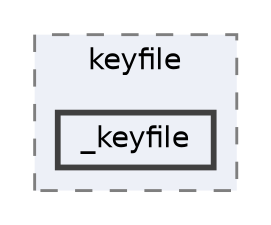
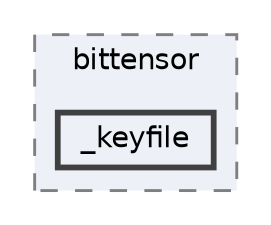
  digraph {
    compound=true
    n1 [color=grey25 fillcolor="#edf0f7" fontname=Helvetica fontsize=10 height=0.2 label=_keyfile shape=box style="filled,bold" width=0.4]
    subgraph cluster_1 {
      bgcolor="#edf0f7"
      fontname=Helvetica
      fontsize=10
-     label=keyfile
+     label=bittensor
      pencolor=grey50
      style="filled,dashed"
      n1
    }
  }
